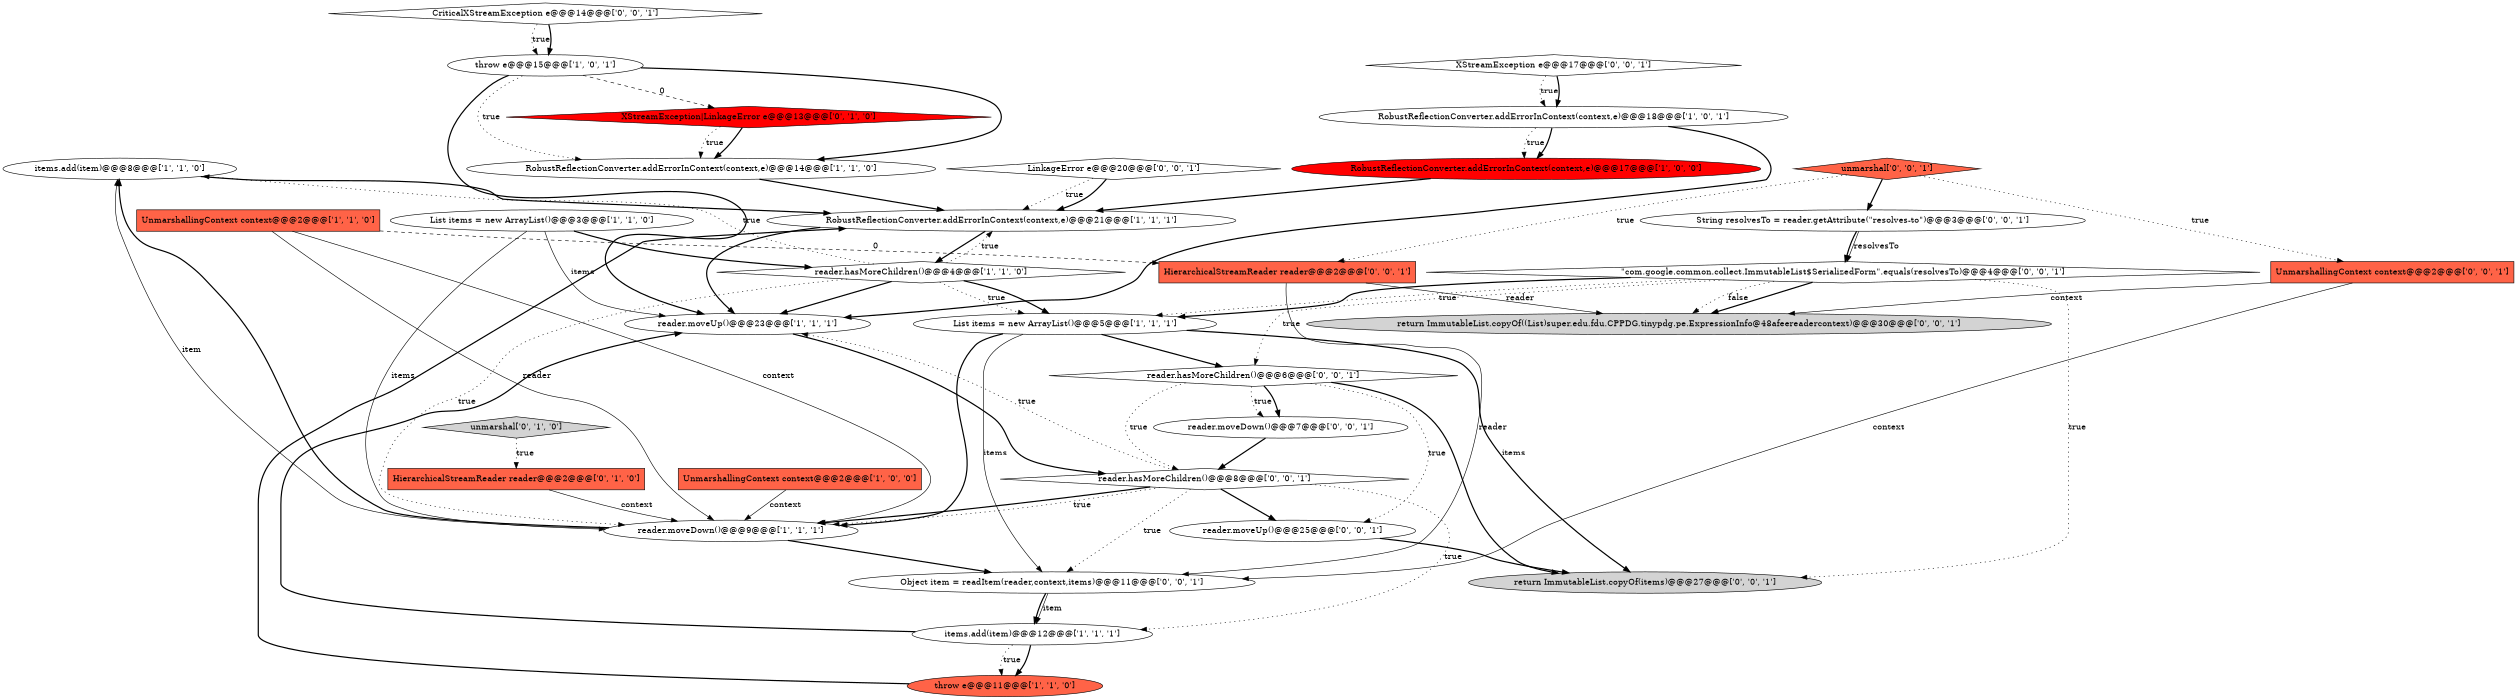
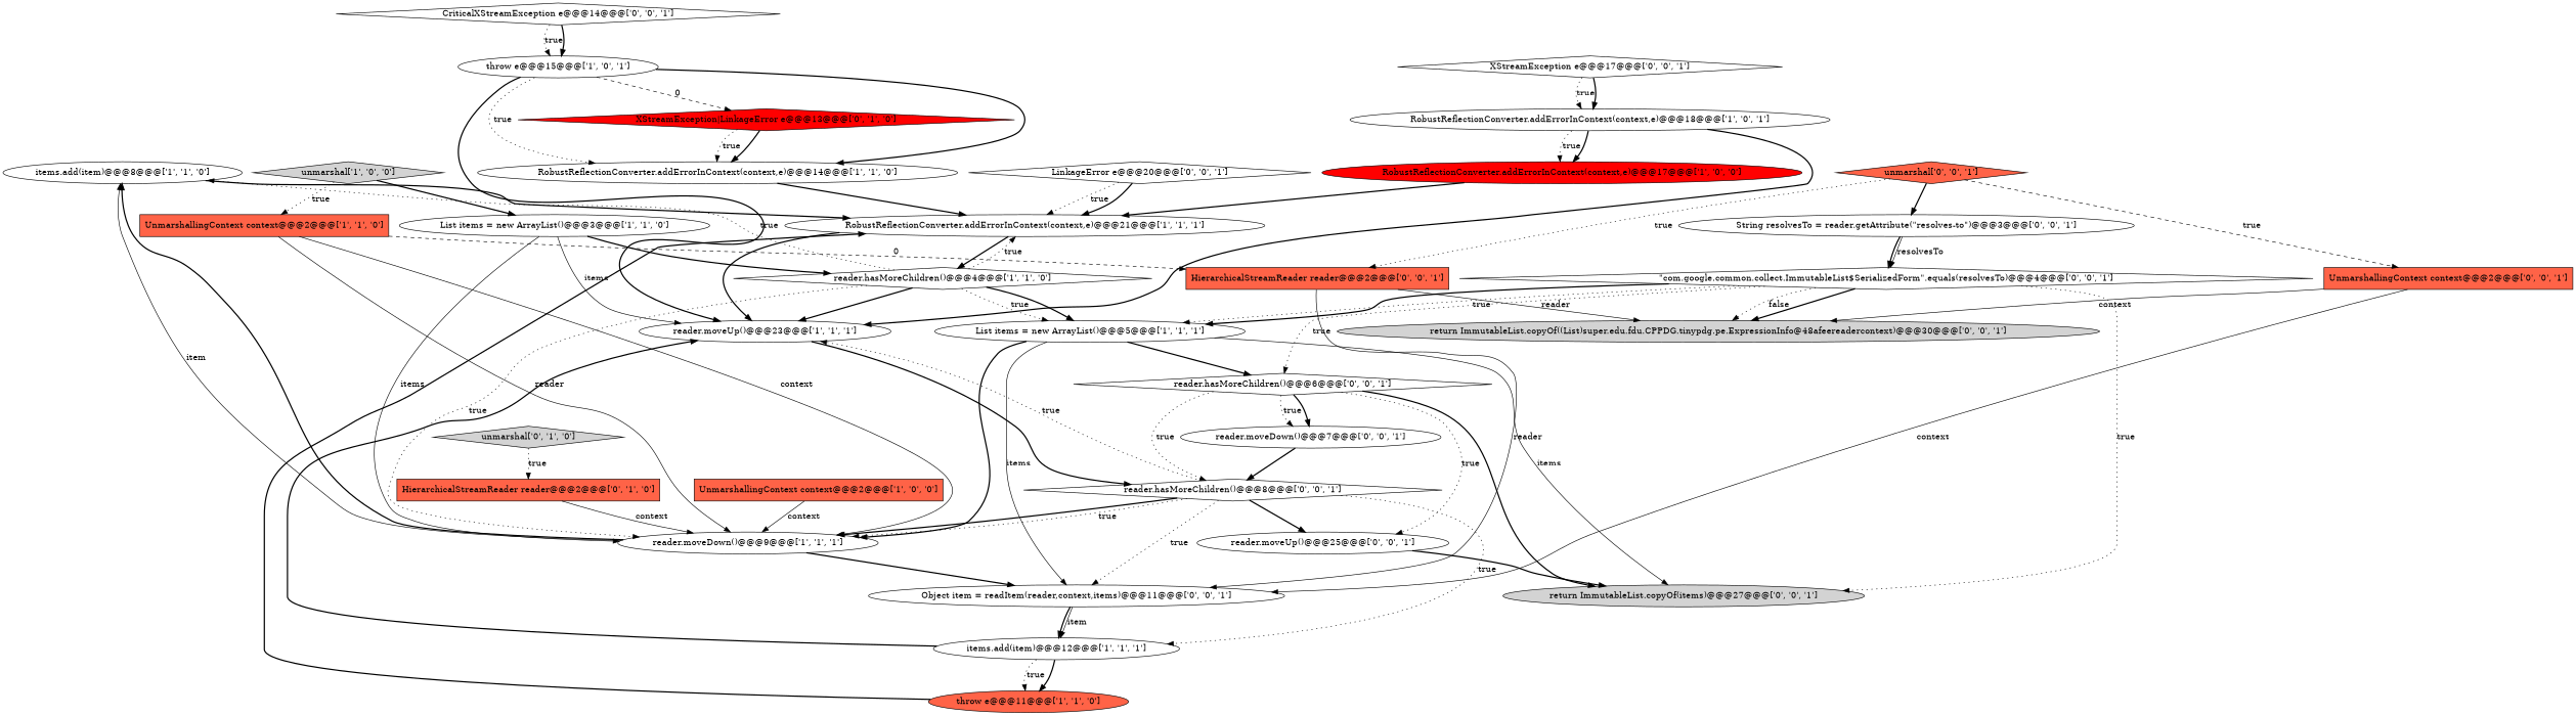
  digraph {
    node [fillcolor=white shape=ellipse style=filled]
    edge [style=bold]
    n1 [label="items.add(item)@@@8@@@['1', '1', '0']"]
    n2 [label="RobustReflectionConverter.addErrorInContext(context,e)@@@21@@@['1', '1', '1']"]
    n3 [label="reader.moveUp()@@@23@@@['1', '1', '1']"]
    n4 [label="reader.hasMoreChildren()@@@4@@@['1', '1', '0']" shape=diamond]
    n5 [label="reader.hasMoreChildren()@@@8@@@['0', '0', '1']" shape=diamond]
    n6 [label="reader.moveDown()@@@9@@@['1', '1', '1']"]
    n7 [label="Object item = readItem(reader,context,items)@@@11@@@['0', '0', '1']"]
    n8 [label="items.add(item)@@@12@@@['1', '1', '1']"]
    n9 [label="reader.moveUp()@@@25@@@['0', '0', '1']"]
    n10 [fillcolor=tomato label="UnmarshallingContext context@@@2@@@['1', '0', '0']" shape=box]
    n11 [label="CriticalXStreamException e@@@14@@@['0', '0', '1']" shape=diamond]
    n12 [label="throw e@@@15@@@['1', '0', '1']"]
    n13 [label="RobustReflectionConverter.addErrorInContext(context,e)@@@14@@@['1', '1', '0']"]
    n14 [fillcolor=red label="XStreamException|LinkageError e@@@13@@@['0', '1', '0']" shape=diamond]
    n15 [fillcolor=tomato label="unmarshal['0', '0', '1']" shape=diamond]
    n16 [fillcolor=tomato label="UnmarshallingContext context@@@2@@@['0', '0', '1']" shape=box]
    n17 [label="String resolvesTo = reader.getAttribute(\"resolves-to\")@@@3@@@['0', '0', '1']"]
    n18 [fillcolor=tomato label="HierarchicalStreamReader reader@@@2@@@['0', '0', '1']" shape=box]
    n19 [fillcolor=lightgray label="return ImmutableList.copyOf((List)super.edu.fdu.CPPDG.tinypdg.pe.ExpressionInfo@48afeereadercontext)@@@30@@@['0', '0', '1']"]
    n20 [label="\"com.google.common.collect.ImmutableList$SerializedForm\".equals(resolvesTo)@@@4@@@['0', '0', '1']" shape=diamond]
    n21 [fillcolor=tomato label="UnmarshallingContext context@@@2@@@['1', '1', '0']" shape=box]
    n22 [fillcolor=tomato label="HierarchicalStreamReader reader@@@2@@@['0', '1', '0']" shape=box]
    n23 [fillcolor=lightgray label="return ImmutableList.copyOf(items)@@@27@@@['0', '0', '1']"]
    n24 [label="List items = new ArrayList()@@@5@@@['1', '1', '1']"]
    n25 [label="reader.hasMoreChildren()@@@6@@@['0', '0', '1']" shape=diamond]
    n26 [label="reader.moveDown()@@@7@@@['0', '0', '1']"]
    n27 [label="LinkageError e@@@20@@@['0', '0', '1']" shape=diamond]
    n28 [label="List items = new ArrayList()@@@3@@@['1', '1', '0']"]
    n29 [fillcolor=red label="RobustReflectionConverter.addErrorInContext(context,e)@@@17@@@['1', '0', '0']"]
    n30 [label="RobustReflectionConverter.addErrorInContext(context,e)@@@18@@@['1', '0', '1']"]
    n31 [fillcolor=tomato label="throw e@@@11@@@['1', '1', '0']"]
    n32 [label="XStreamException e@@@17@@@['0', '0', '1']" shape=diamond]
+   n33 [fillcolor=lightgray label="unmarshal['1', '0', '0']" shape=diamond]
    n34 [fillcolor=lightgray label="unmarshal['0', '1', '0']" shape=diamond]
    n1 -> n2
    n2 -> n3
    n2 -> n4
    n3 -> n5
    n4 -> n1 [label=true style=dotted]
    n4 -> n2 [label=true style=dotted]
    n4 -> n3
    n4 -> n6 [label=true style=dotted]
    n4 -> n24
    n4 -> n24 [label=true style=dotted]
    n5 -> n3 [label=true style=dotted]
    n5 -> n6
    n5 -> n6 [label=true style=dotted]
    n5 -> n7 [label=true style=dotted]
    n5 -> n8 [label=true style=dotted]
    n5 -> n9
    n6 -> n1
    n6 -> n1 [label=item style=solid]
    n6 -> n7
    n7 -> n8
    n7 -> n8 [label=item style=solid]
    n8 -> n3
    n8 -> n31
    n8 -> n31 [label=true style=dotted]
    n9 -> n23
    n10 -> n6 [label=context style=solid]
    n11 -> n12 [label=true style=dotted]
    n11 -> n12
    n12 -> n3
    n12 -> n13 [label=true style=dotted]
    n12 -> n13
    n12 -> n14 [label=0 style=dashed]
    n13 -> n2
    n14 -> n13
    n14 -> n13 [label=true style=dotted]
-   n15 -> n16 [label=true style=dotted]
+   n15 -> n16 [label=true style=dashed]
    n15 -> n17
    n15 -> n18 [label=true style=dotted]
    n16 -> n7 [label=context style=solid]
    n16 -> n19 [label=context style=solid]
    n17 -> n20
    n17 -> n20 [label=resolvesTo style=solid]
    n18 -> n7 [label=reader style=solid]
    n18 -> n19 [label=reader style=solid]
    n20 -> n19
    n20 -> n19 [label=false style=dotted]
    n20 -> n23 [label=true style=dotted]
    n20 -> n24 [label=true style=dotted]
    n20 -> n24
    n20 -> n25 [label=true style=dotted]
    n21 -> n6 [label=reader style=solid]
    n21 -> n6 [label=context style=solid]
    n21 -> n18 [label=0 style=dashed]
    n22 -> n6 [label=context style=solid]
    n24 -> n6
    n24 -> n7 [label=items style=solid]
-   n24 -> n23 [label=items]
+   n24 -> n23 [label=items style=solid]
    n24 -> n25
    n25 -> n5 [label=true style=dotted]
    n25 -> n9 [label=true style=dotted]
    n25 -> n23
    n25 -> n26 [label=true style=dotted]
    n25 -> n26
    n26 -> n5
    n27 -> n2 [label=true style=dotted]
    n27 -> n2
    n28 -> n3 [label=items style=solid]
    n28 -> n4
    n28 -> n6 [label=items style=solid]
    n29 -> n2
    n30 -> n3
    n30 -> n29 [label=true style=dotted]
    n30 -> n29
    n31 -> n2
    n32 -> n30 [label=true style=dotted]
    n32 -> n30
+   n33 -> n21 [label=true style=dotted]
+   n33 -> n28
    n34 -> n22 [label=true style=dotted]
  }
